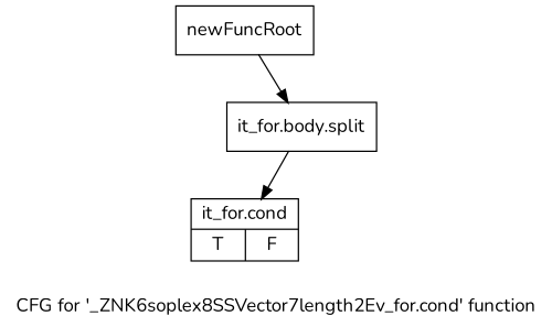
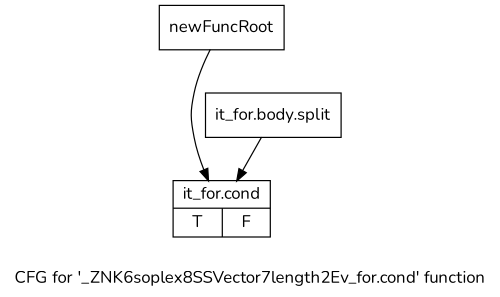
  digraph {
    fontname=Nunito
    label="CFG for '_ZNK6soplex8SSVector7length2Ev_for.cond' function"
    node [fontname=Nunito shape=record]
    edge [fontname=Nunito]
    n1 [label="{newFuncRoot}"]
    n2 [label="{it_for.cond|{<s0>T|<s1>F}}"]
    n3 [label="{it_for.body.split}"]
-   n1 -> n3
+   n1 -> n2
    n3 -> n2
  }
